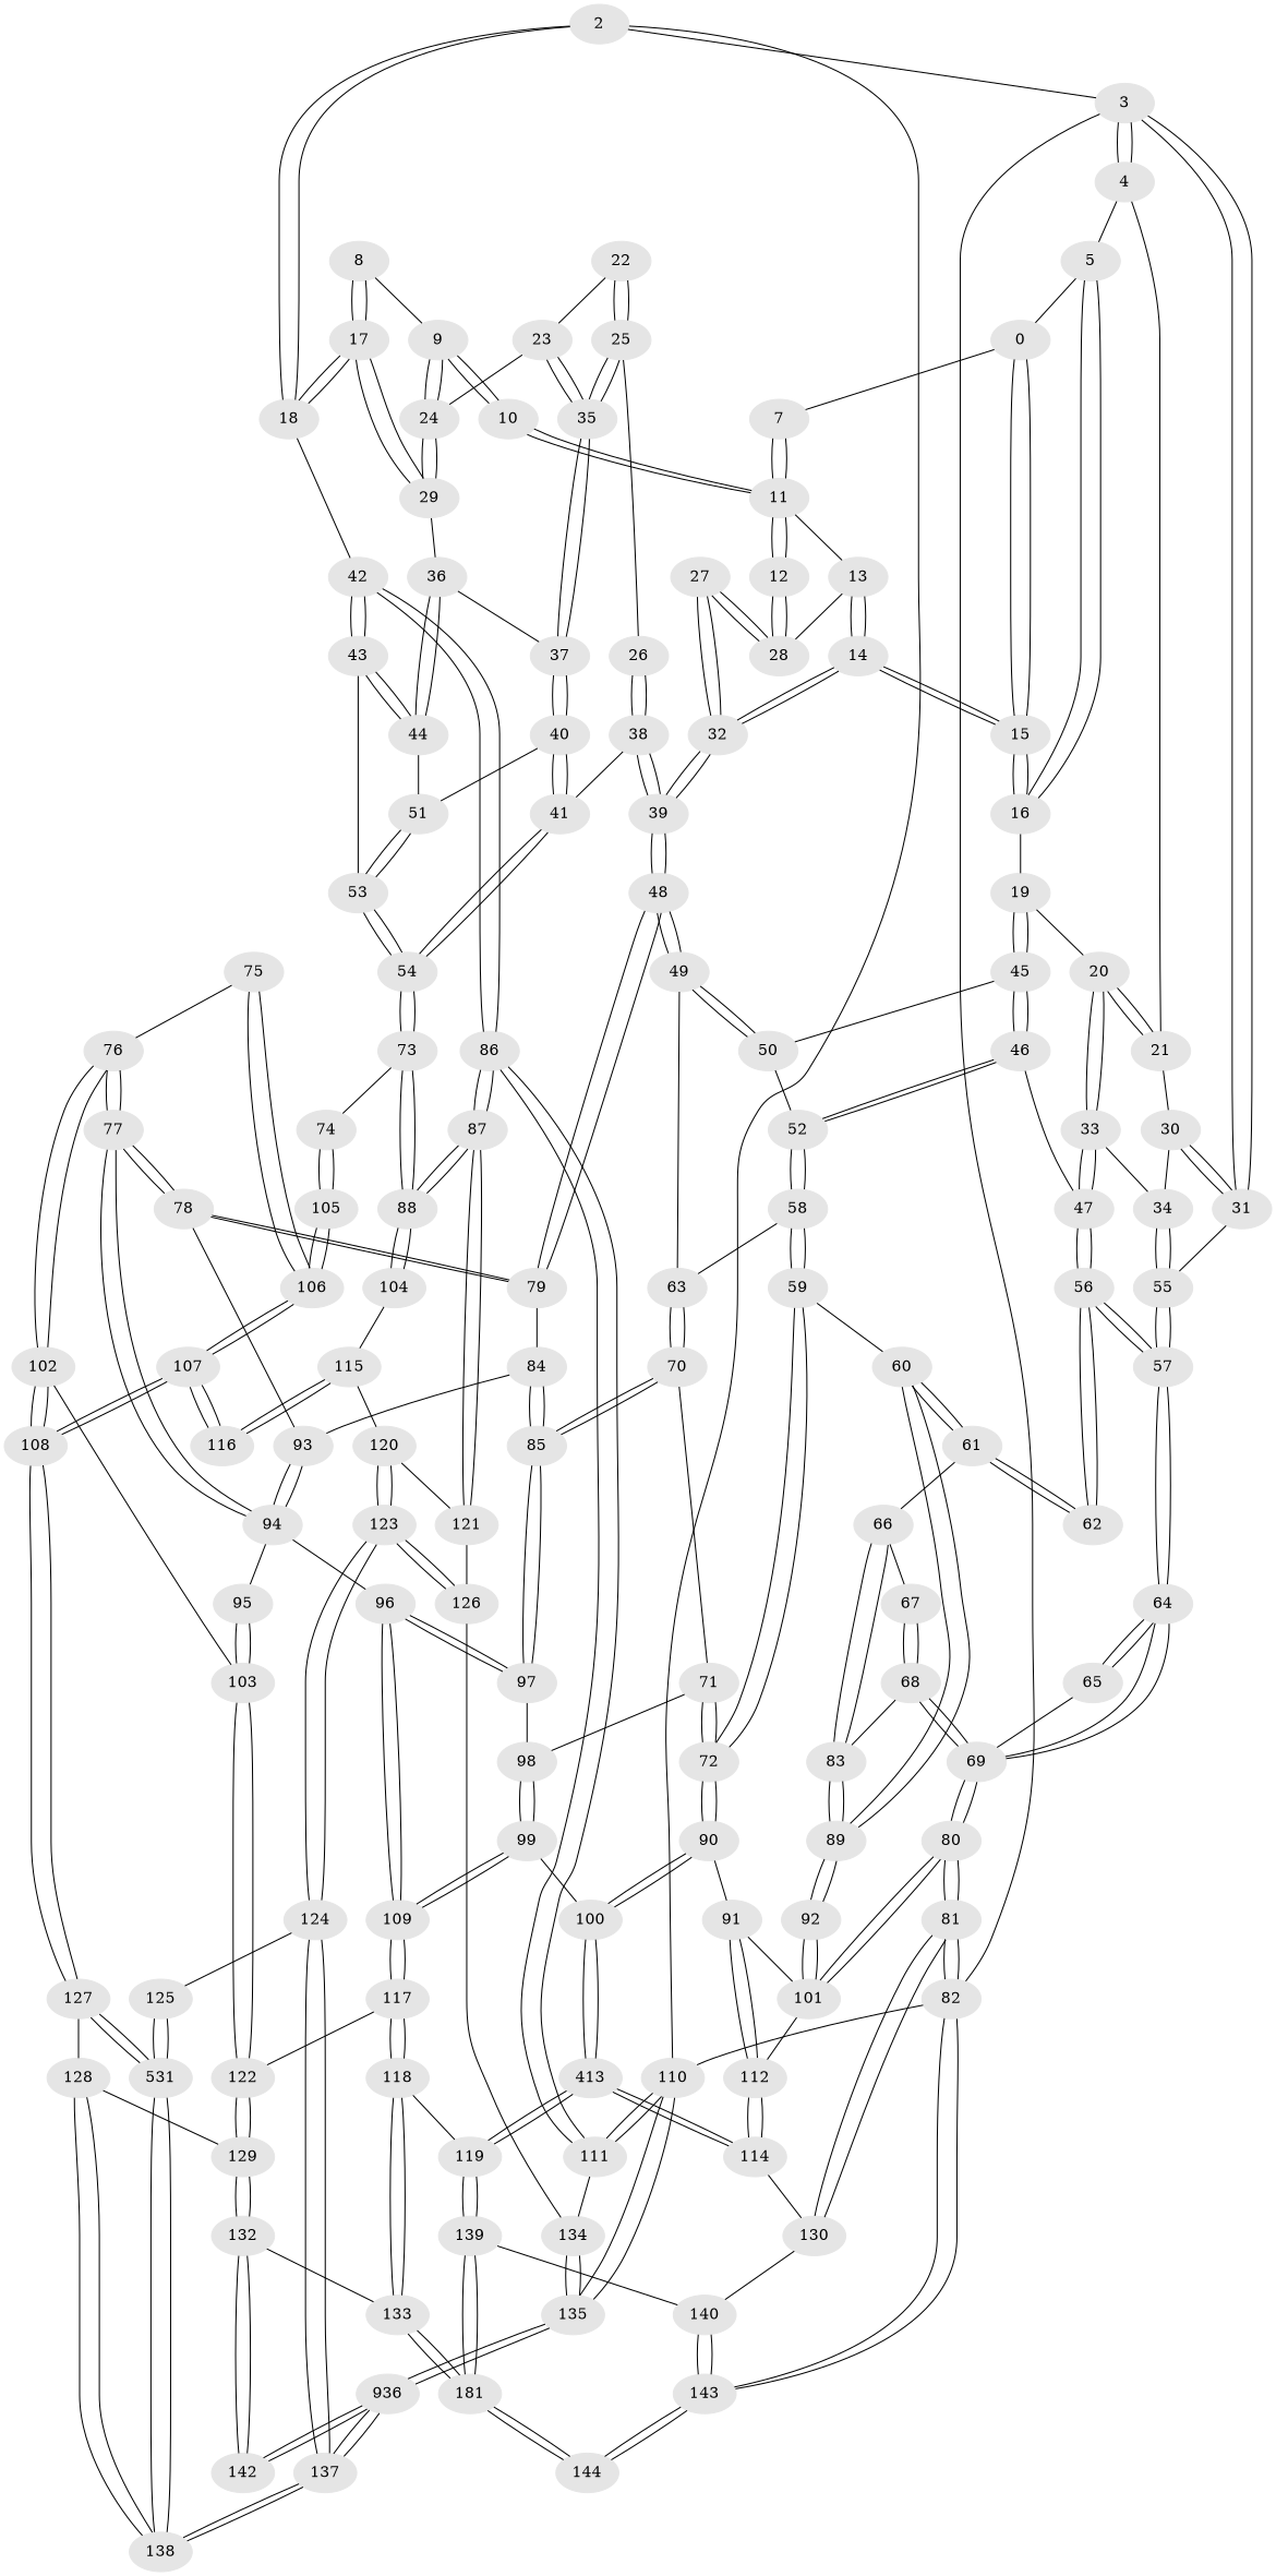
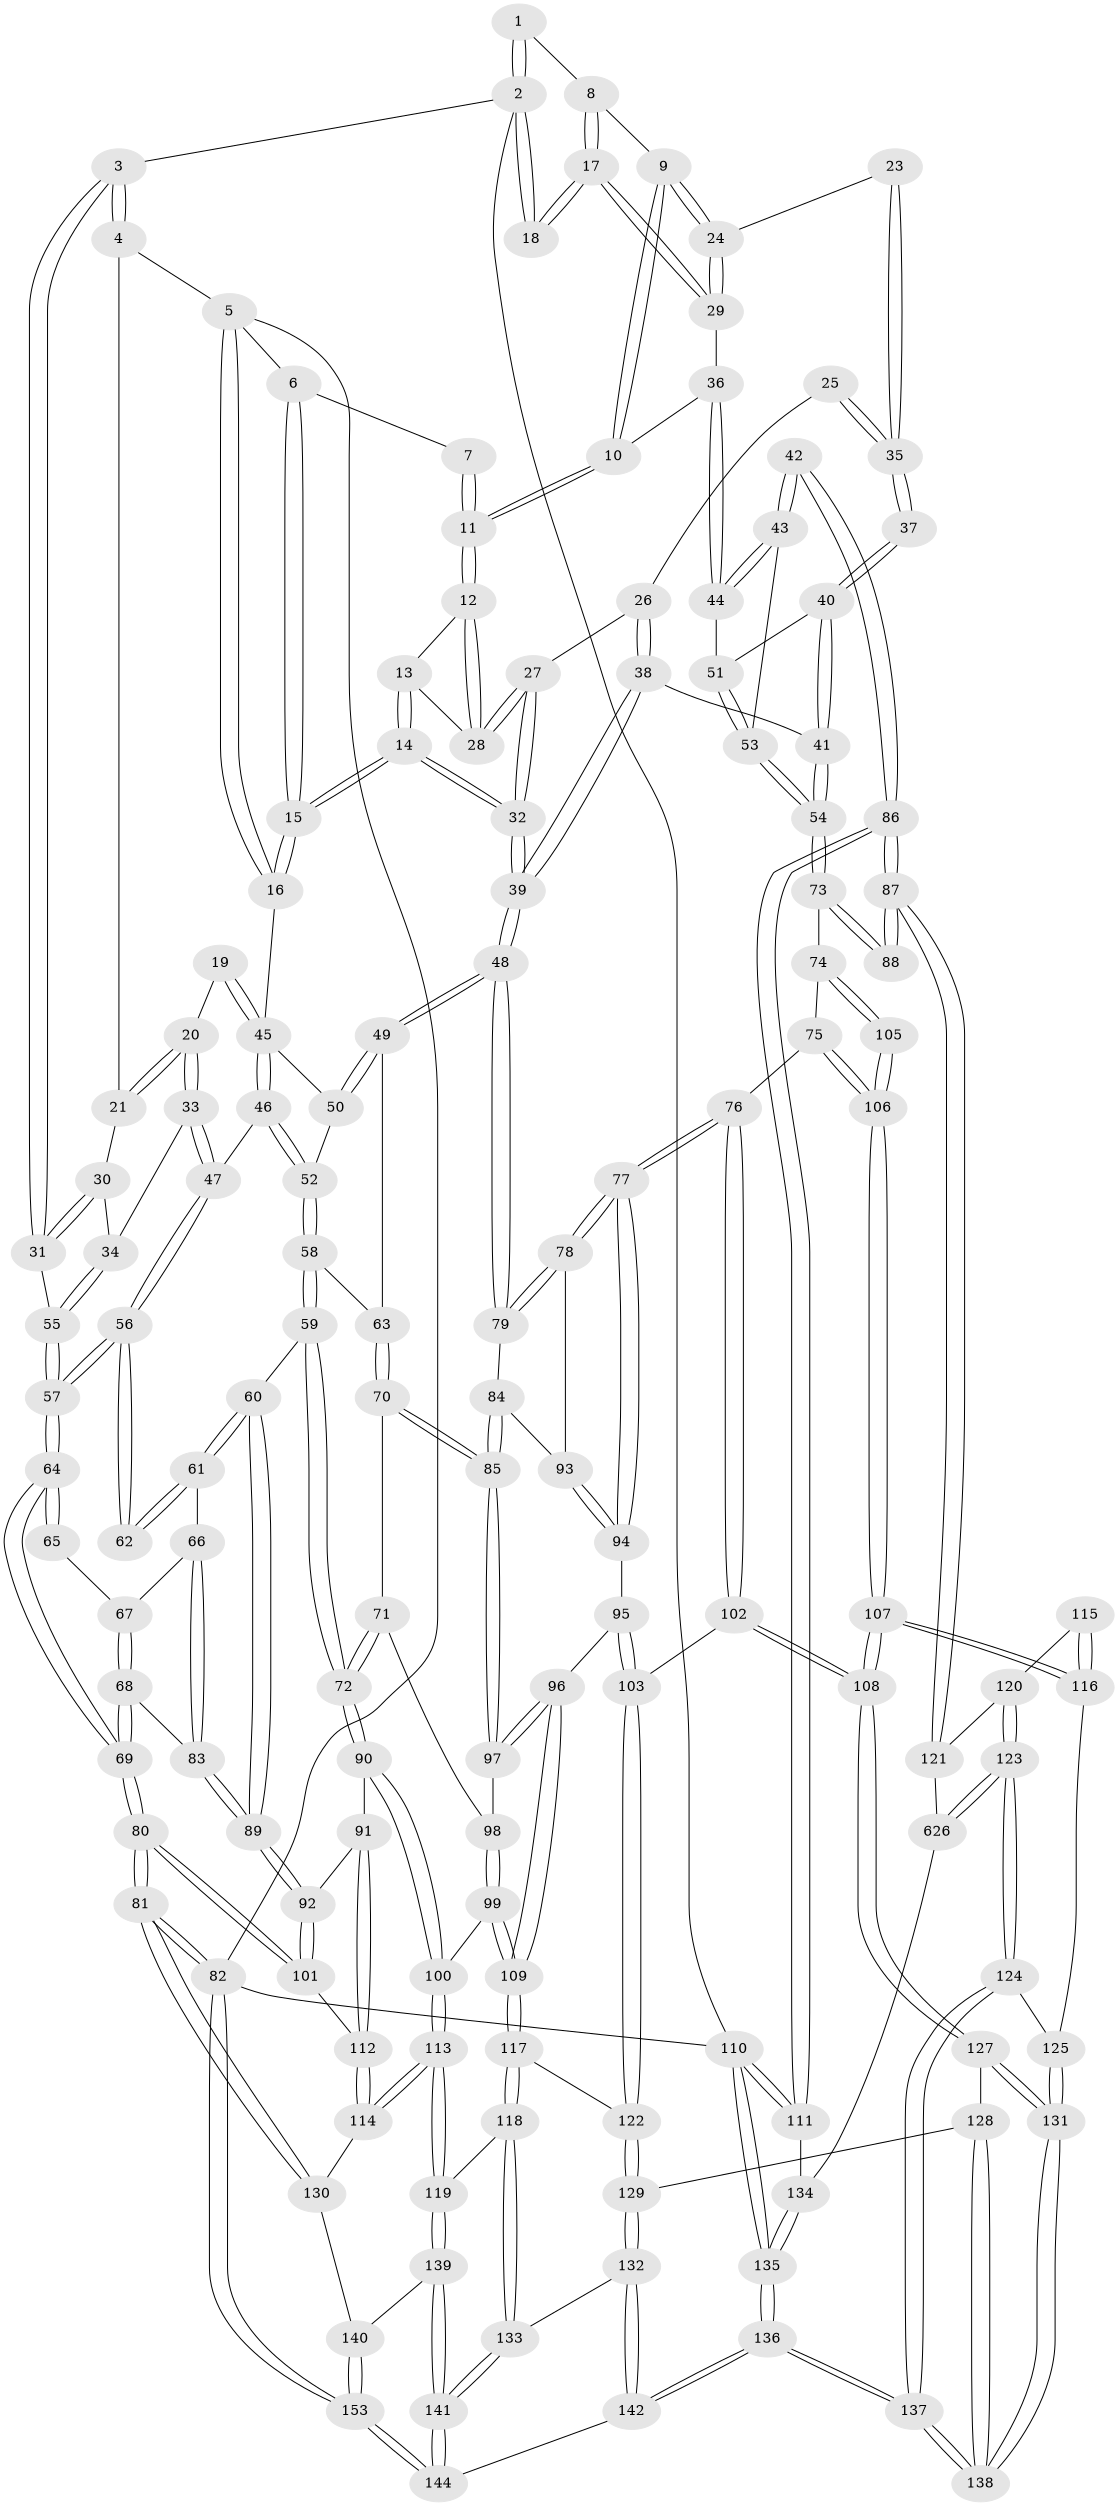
  graph {
    node [color=gray90 style=filled]
+   1
    2
    8
    3
    18
    110
    9
    17
    4
    31
    82
    42
    111
    135
    5
    21
    55
-   143
-   6 [label=0]
+   143 [label=153]
+   6
    16
    30
    7
    15
    19
    11
    12
    10
    24
    29
    13
    28
    14
    32
    39
    20
    45
    36
    43
    86
    33
    46
    50
    34
    47
-   22
    23
    25
    35
    26
    37
    27
    38
    41
    44
    57
    48
    56
    40
    51
    54
    49
    79
    53
    73
    87
    52
    58
    62
    63
    84
    70
    59
    74
    88
    64
    65
    69
    60
    72
    61
    89
    90
    66
    92
    67
    83
    71
    85
    80
    68
    81
    101
    98
    97
    99
    91
    100
    75
    105
-   104
    76
    106
    77
    102
    107
    78
    94
    103
    108
    93
    95
    130
    112
    140
    144
    121
    134
-   126
+   126 [label=626]
    115
-   113 [label=413]
+   113
    114
    96
    109
    122
    117
    119
    127
    129
    116
    120
    125
-   131 [label=531]
+   131
    128
    118
-   136 [label=936]
+   136
    139
    123
    133
-   141 [label=181]
+   141
    124
    132
    137
    138
    142
+   1 -- 2
+   1 -- 2
+   1 -- 8
    2 -- 3
    2 -- 18
    2 -- 18
    2 -- 110
    8 -- 9
    8 -- 17
    8 -- 17
    3 -- 4
    3 -- 4
    3 -- 31
    3 -- 31
-   3 -- 82
-   18 -- 42
+   5 -- 82
    110 -- 111
    110 -- 111
    110 -- 135
    110 -- 135
    9 -- 10
    9 -- 10
    9 -- 24
    9 -- 24
    17 -- 18
    17 -- 18
    17 -- 29
    17 -- 29
    4 -- 5
    4 -- 21
    31 -- 55
    82 -- 110
    82 -- 143
    82 -- 143
    42 -- 43
    42 -- 43
    42 -- 86
    42 -- 86
    111 -- 134
    135 -- 136
    135 -- 136
    5 -- 6
    5 -- 16
    5 -- 16
    21 -- 30
    55 -- 57
    55 -- 57
    143 -- 144
    143 -- 144
    6 -- 7
    6 -- 15
    6 -- 15
-   16 -- 19
+   16 -- 45
    30 -- 31
    30 -- 31
    30 -- 34
    7 -- 11
    7 -- 11
    15 -- 16
    15 -- 16
    19 -- 20
    19 -- 45
    19 -- 45
    11 -- 12
    11 -- 12
-   11 -- 13
+   12 -- 13
    12 -- 28
    12 -- 28
    10 -- 11
    10 -- 11
    24 -- 29
    24 -- 29
    29 -- 36
    13 -- 28
    13 -- 14
    13 -- 14
    14 -- 15
    14 -- 15
    14 -- 32
    14 -- 32
    32 -- 39
    32 -- 39
    39 -- 48
    39 -- 48
    20 -- 21
    20 -- 21
    20 -- 33
    20 -- 33
    45 -- 46
    45 -- 46
    45 -- 50
-   36 -- 37
+   36 -- 10
    36 -- 44
    36 -- 44
    43 -- 44
    43 -- 44
    43 -- 53
    86 -- 111
    86 -- 111
    86 -- 87
    86 -- 87
    33 -- 34
    33 -- 47
    33 -- 47
    46 -- 47
    46 -- 52
    46 -- 52
    50 -- 52
    34 -- 55
    34 -- 55
    47 -- 56
    47 -- 56
-   22 -- 23
-   22 -- 25
-   22 -- 25
    23 -- 24
    23 -- 35
    23 -- 35
    25 -- 35
    25 -- 35
    25 -- 26
    35 -- 37
    35 -- 37
+   26 -- 27
    26 -- 38
    26 -- 38
    37 -- 40
    37 -- 40
    27 -- 28
    27 -- 28
    27 -- 32
    27 -- 32
    38 -- 39
    38 -- 39
    38 -- 41
    41 -- 54
    41 -- 54
    44 -- 51
    57 -- 64
    57 -- 64
    48 -- 49
    48 -- 49
    48 -- 79
    48 -- 79
    56 -- 57
    56 -- 57
    56 -- 62
    56 -- 62
    40 -- 41
    40 -- 41
    40 -- 51
    51 -- 53
    51 -- 53
    54 -- 73
    54 -- 73
    49 -- 50
    49 -- 50
    49 -- 63
    79 -- 84
    53 -- 54
    53 -- 54
    73 -- 74
    73 -- 88
    73 -- 88
    87 -- 88
    87 -- 88
    87 -- 121
    87 -- 121
    52 -- 58
    52 -- 58
    58 -- 63
    58 -- 59
    58 -- 59
    63 -- 70
    63 -- 70
    84 -- 85
    84 -- 85
    84 -- 93
    70 -- 71
    70 -- 85
    70 -- 85
    59 -- 60
    59 -- 72
    59 -- 72
+   74 -- 75
    74 -- 105
    74 -- 105
-   88 -- 104
-   88 -- 104
    64 -- 65
    64 -- 65
    64 -- 69
    64 -- 69
-   65 -- 69
+   65 -- 67
    69 -- 80
    69 -- 80
    60 -- 61
    60 -- 61
    60 -- 89
    60 -- 89
    72 -- 90
    72 -- 90
    61 -- 62
    61 -- 62
    61 -- 66
    89 -- 92
    89 -- 92
    90 -- 91
    90 -- 100
    90 -- 100
    66 -- 67
    66 -- 83
    66 -- 83
    92 -- 101
    92 -- 101
    67 -- 68
    67 -- 68
    83 -- 89
    83 -- 89
    71 -- 72
    71 -- 72
    71 -- 98
    85 -- 97
    85 -- 97
    80 -- 81
    80 -- 81
    80 -- 101
    80 -- 101
    68 -- 69
    68 -- 69
    68 -- 83
    81 -- 82
    81 -- 82
    81 -- 130
    81 -- 130
    101 -- 112
    98 -- 99
    98 -- 99
    97 -- 98
    99 -- 100
    99 -- 109
    99 -- 109
-   91 -- 101
+   91 -- 92
    91 -- 112
    91 -- 112
    100 -- 113
    100 -- 113
    75 -- 76
    75 -- 106
    75 -- 106
    105 -- 106
    105 -- 106
-   104 -- 115
    76 -- 77
    76 -- 77
    76 -- 102
    76 -- 102
    106 -- 107
    106 -- 107
    77 -- 78
    77 -- 78
    77 -- 94
    77 -- 94
    102 -- 103
    102 -- 108
    102 -- 108
    107 -- 108
    107 -- 108
    107 -- 116
    107 -- 116
    78 -- 79
    78 -- 79
    78 -- 93
    94 -- 95
    103 -- 122
    103 -- 122
    108 -- 127
    108 -- 127
    93 -- 94
    93 -- 94
    95 -- 103
    95 -- 103
-   94 -- 96
+   95 -- 96
    130 -- 140
    112 -- 114
    112 -- 114
    140 -- 143
    140 -- 143
    121 -- 126
    134 -- 135
    134 -- 135
    126 -- 134
    115 -- 116
    115 -- 116
    115 -- 120
    113 -- 114
    113 -- 114
    113 -- 119
    113 -- 119
    114 -- 130
    96 -- 97
    96 -- 97
    96 -- 109
    96 -- 109
    109 -- 117
    109 -- 117
    122 -- 129
    122 -- 129
    117 -- 122
    117 -- 118
    117 -- 118
    119 -- 139
    119 -- 139
    127 -- 131
    127 -- 131
    127 -- 128
    129 -- 132
    129 -- 132
+   116 -- 125
    120 -- 121
    120 -- 123
    120 -- 123
    125 -- 131
    125 -- 131
    131 -- 138
    131 -- 138
    128 -- 129
    128 -- 138
    128 -- 138
    118 -- 119
    118 -- 133
    118 -- 133
    136 -- 137
    136 -- 137
    136 -- 142
    136 -- 142
    139 -- 140
    139 -- 141
    139 -- 141
    123 -- 126
    123 -- 126
    123 -- 124
    123 -- 124
    133 -- 141
    133 -- 141
    141 -- 144
    141 -- 144
    124 -- 125
    124 -- 137
    124 -- 137
    132 -- 133
    132 -- 142
    132 -- 142
    137 -- 138
    137 -- 138
+   142 -- 144
  }
